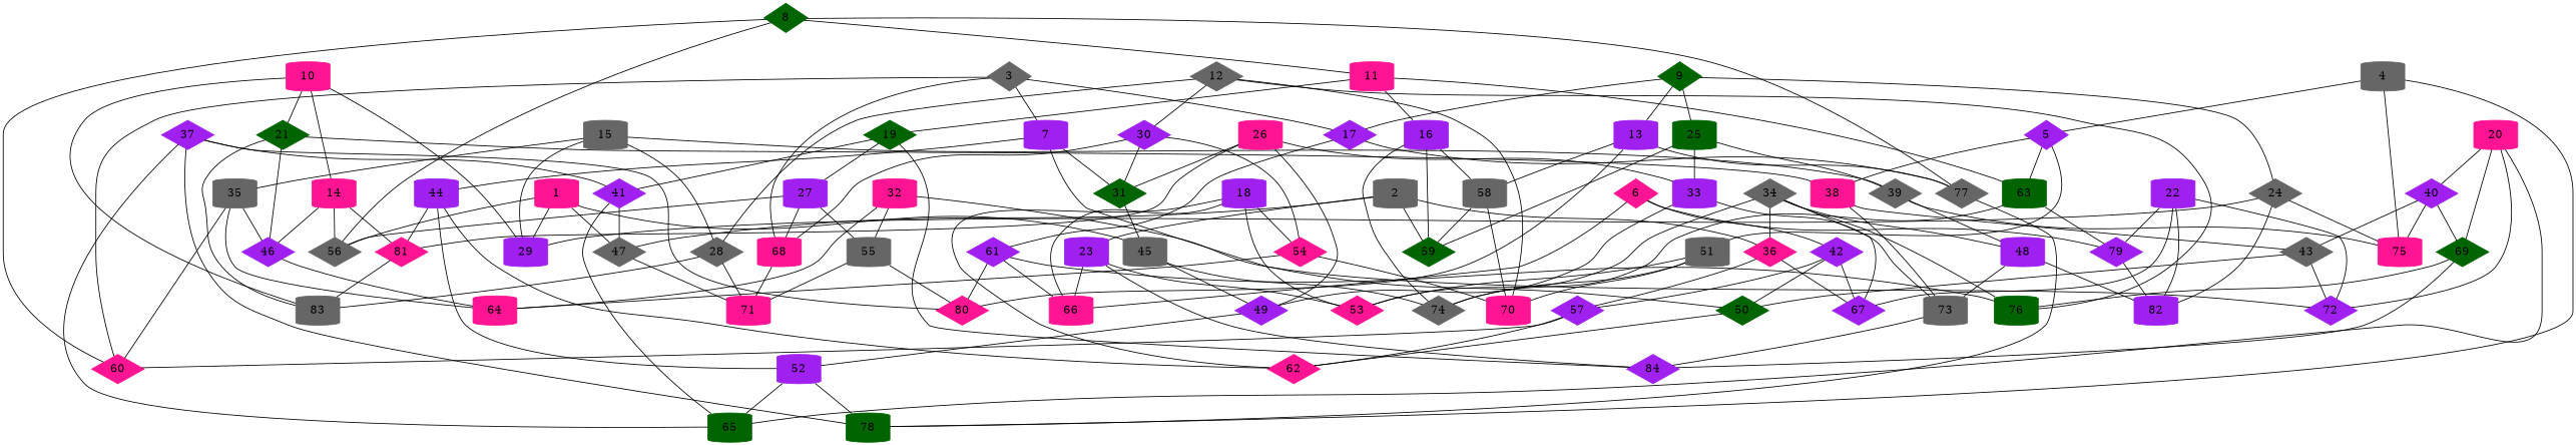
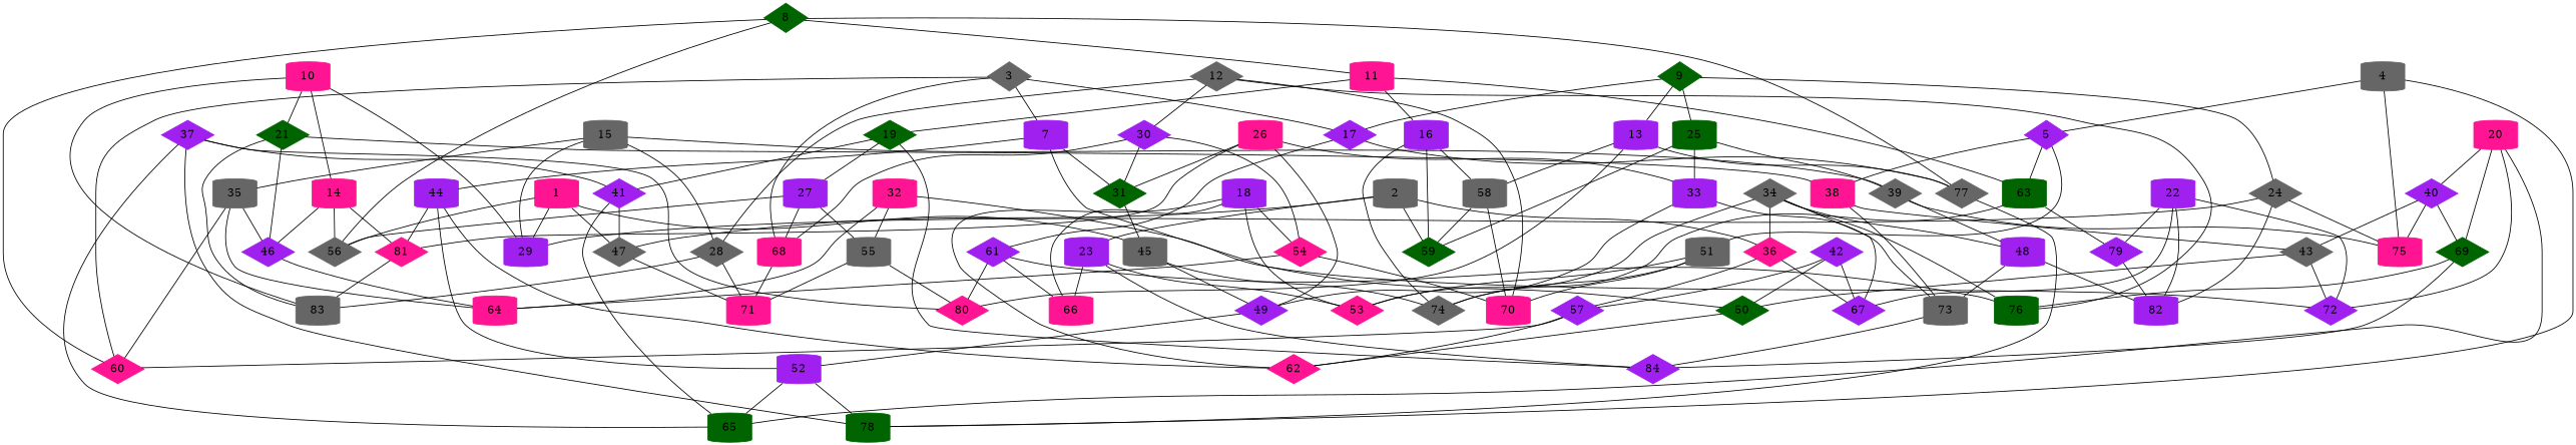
  graph {
    node [color=purple shape=cylinder style=filled]
    1 [color=deeppink]
    29
    45 [color=gray40]
    47 [color=gray40 shape=diamond]
    56 [color=gray40 shape=diamond]
    74 [color=gray40 shape=diamond]
    49 [shape=diamond]
    71 [color=deeppink]
    2 [color=gray40]
    23
    36 [color=deeppink shape=diamond]
    59 [color=darkgreen shape=diamond]
    53 [color=deeppink shape=diamond]
    66 [color=deeppink]
    84 [shape=diamond]
    67 [shape=diamond]
    57 [shape=diamond]
    3 [color=gray40 shape=diamond]
    7
    17 [shape=diamond]
    60 [color=deeppink shape=diamond]
    68 [color=deeppink]
    31 [color=darkgreen shape=diamond]
    44
    50 [color=darkgreen shape=diamond]
    77 [color=gray40 shape=diamond]
    61 [shape=diamond]
    4 [color=gray40]
    5 [shape=diamond]
    75 [color=deeppink]
    78 [color=darkgreen]
    38 [color=deeppink]
    51 [color=gray40]
    63 [color=darkgreen]
    32 [color=deeppink]
    72 [shape=diamond]
    55 [color=gray40]
    64 [color=deeppink]
    73 [color=gray40]
    43 [color=gray40 shape=diamond]
    70 [color=deeppink]
    79 [shape=diamond]
-   6 [color=deeppink shape=diamond]
    42 [shape=diamond]
    82
    81 [color=deeppink shape=diamond]
    62 [color=deeppink shape=diamond]
    52
    8 [color=darkgreen shape=diamond]
    11 [color=deeppink]
    16
    19 [color=darkgreen shape=diamond]
    9 [color=darkgreen shape=diamond]
    13
    24 [color=gray40 shape=diamond]
    25 [color=darkgreen]
    58 [color=gray40]
    80 [color=deeppink shape=diamond]
    39 [color=gray40 shape=diamond]
    33
    10 [color=deeppink]
    14 [color=deeppink]
    21 [color=darkgreen shape=diamond]
    83 [color=gray40]
    46 [shape=diamond]
    27
    41 [shape=diamond]
    12 [color=gray40 shape=diamond]
    28 [color=gray40 shape=diamond]
    30 [shape=diamond]
    76 [color=darkgreen]
    54 [color=deeppink shape=diamond]
    15 [color=gray40]
    35 [color=gray40]
    48
    18
    65 [color=darkgreen]
    20 [color=deeppink]
    40 [shape=diamond]
    69 [color=darkgreen shape=diamond]
    22
    26 [color=deeppink]
    34 [color=gray40 shape=diamond]
    37 [shape=diamond]
    1 -- 29
    1 -- 45
    1 -- 47
    1 -- 56
    45 -- 74
    45 -- 49
    47 -- 71
    49 -- 52
    2 -- 47
    2 -- 23
    2 -- 36
    2 -- 59
    23 -- 53
    23 -- 66
    23 -- 84
    36 -- 67
    36 -- 57
    57 -- 60
    57 -- 62
    3 -- 7
    3 -- 17
    3 -- 60
    3 -- 68
    7 -- 31
    7 -- 44
    7 -- 50
    17 -- 77
    17 -- 61
    68 -- 71
    31 -- 45
    44 -- 81
    44 -- 62
    44 -- 52
    50 -- 62
    77 -- 78
    61 -- 66
    61 -- 80
    61 -- 76
    4 -- 5
    4 -- 75
    4 -- 78
    5 -- 38
    5 -- 51
    5 -- 63
    38 -- 73
    38 -- 43
    51 -- 74
    51 -- 53
    51 -- 70
    63 -- 74
    63 -- 79
    32 -- 72
    32 -- 55
    32 -- 64
    55 -- 71
    55 -- 80
    73 -- 84
    43 -- 50
    43 -- 72
    79 -- 82
-   6 -- 66
-   6 -- 79
-   6 -- 42
    42 -- 67
    42 -- 57
    42 -- 50
    81 -- 83
    52 -- 78
    52 -- 65
    8 -- 56
    8 -- 60
    8 -- 77
    8 -- 11
    11 -- 63
    11 -- 16
    11 -- 19
    16 -- 74
    16 -- 59
    16 -- 58
    19 -- 84
    19 -- 27
    19 -- 41
    9 -- 17
    9 -- 13
    9 -- 24
    9 -- 25
    13 -- 77
    13 -- 58
    13 -- 80
    24 -- 29
    24 -- 75
    24 -- 82
    25 -- 59
    25 -- 39
    25 -- 33
    58 -- 59
    58 -- 70
    39 -- 75
    39 -- 48
    33 -- 49
    33 -- 73
    10 -- 29
    10 -- 14
    10 -- 21
    10 -- 83
    14 -- 56
    14 -- 81
    14 -- 46
    21 -- 38
    21 -- 83
    21 -- 46
    46 -- 64
    27 -- 56
    27 -- 68
    27 -- 55
    41 -- 47
    41 -- 65
    12 -- 70
    12 -- 28
    12 -- 30
    12 -- 76
    28 -- 71
    28 -- 83
    30 -- 68
    30 -- 31
    30 -- 54
    54 -- 64
    54 -- 70
    15 -- 29
    15 -- 39
    15 -- 28
    15 -- 35
    35 -- 60
    35 -- 64
    35 -- 46
    48 -- 73
    48 -- 82
    18 -- 53
    18 -- 66
    18 -- 62
    18 -- 54
    20 -- 72
    20 -- 65
    20 -- 40
    20 -- 69
    40 -- 75
    40 -- 43
    40 -- 69
    69 -- 84
    69 -- 76
    22 -- 67
    22 -- 72
    22 -- 79
    22 -- 82
    26 -- 49
    26 -- 31
    26 -- 81
    26 -- 33
    34 -- 36
    34 -- 53
    34 -- 67
    34 -- 76
    34 -- 48
    37 -- 78
    37 -- 80
    37 -- 41
    37 -- 65
  }
